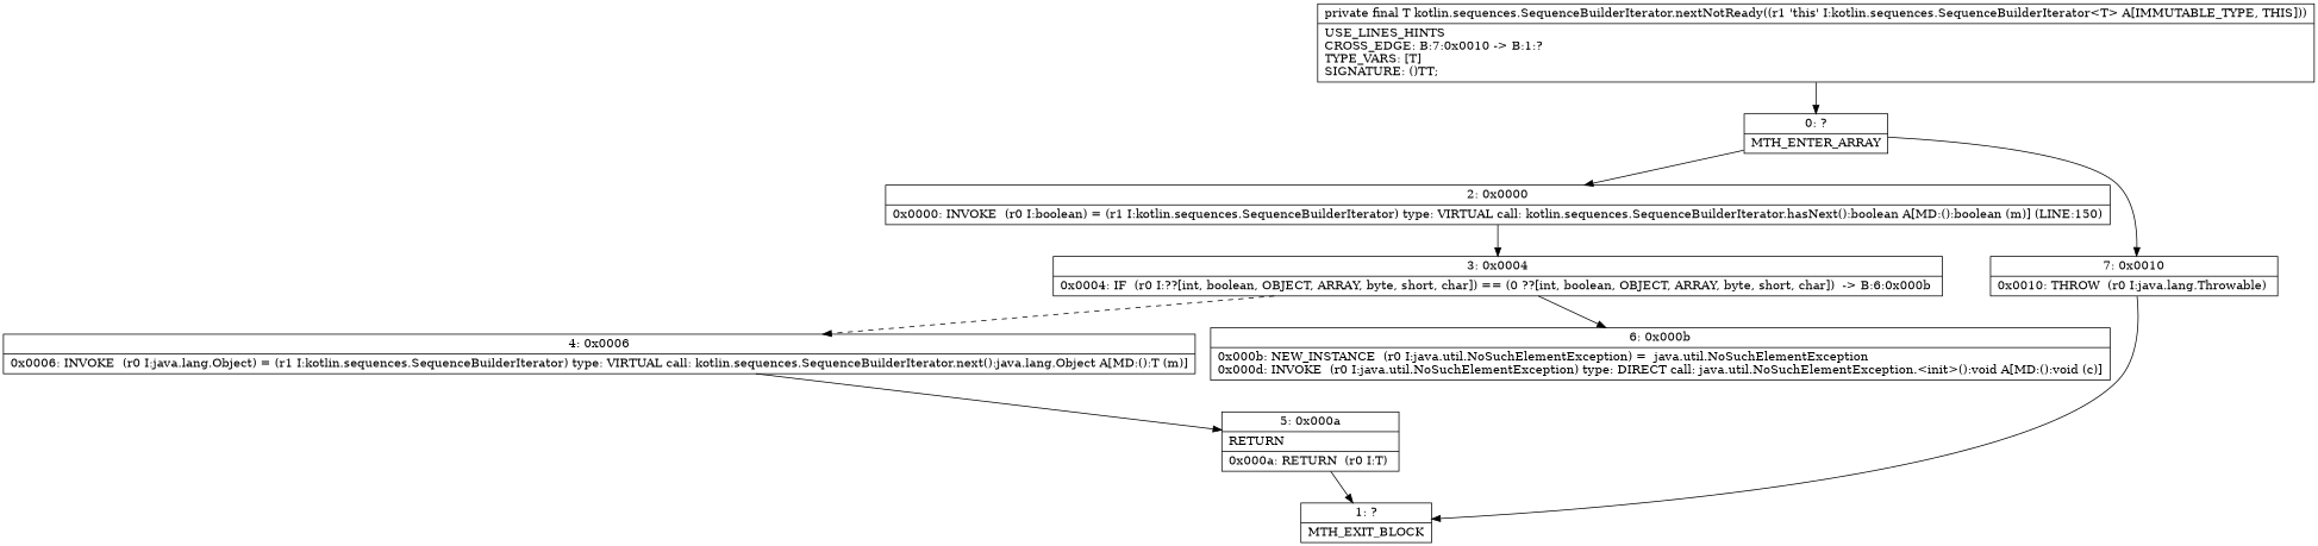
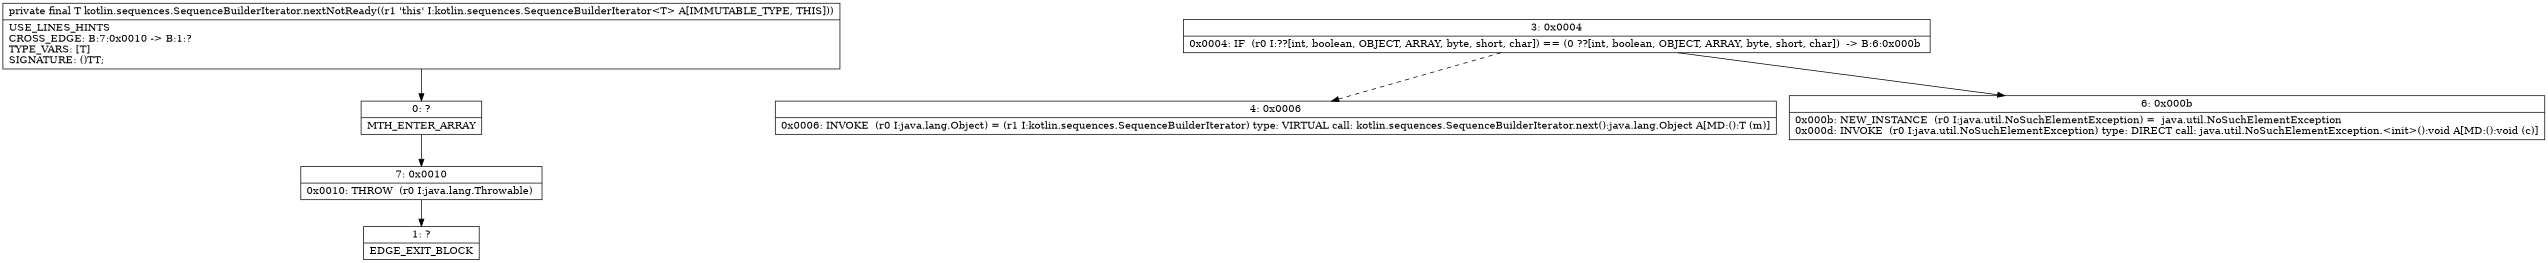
  digraph {
    node [shape=record]
    n1 [label="{0\:\ ?|MTH_ENTER_ARRAY\l}"]
-   n2 [label="{2\:\ 0x0000|0x0000: INVOKE  (r0 I:boolean) = (r1 I:kotlin.sequences.SequenceBuilderIterator) type: VIRTUAL call: kotlin.sequences.SequenceBuilderIterator.hasNext():boolean A[MD:():boolean (m)] (LINE:150)\l}"]
    n3 [label="{7\:\ 0x0010|0x0010: THROW  (r0 I:java.lang.Throwable) \l}"]
    n4 [label="{3\:\ 0x0004|0x0004: IF  (r0 I:??[int, boolean, OBJECT, ARRAY, byte, short, char]) == (0 ??[int, boolean, OBJECT, ARRAY, byte, short, char])  \-\> B:6:0x000b \l}"]
    n5 [label="{4\:\ 0x0006|0x0006: INVOKE  (r0 I:java.lang.Object) = (r1 I:kotlin.sequences.SequenceBuilderIterator) type: VIRTUAL call: kotlin.sequences.SequenceBuilderIterator.next():java.lang.Object A[MD:():T (m)]\l}"]
    n6 [label="{6\:\ 0x000b|0x000b: NEW_INSTANCE  (r0 I:java.util.NoSuchElementException) =  java.util.NoSuchElementException \l0x000d: INVOKE  (r0 I:java.util.NoSuchElementException) type: DIRECT call: java.util.NoSuchElementException.\<init\>():void A[MD:():void (c)]\l}"]
-   n7 [label="{5\:\ 0x000a|RETURN\l|0x000a: RETURN  (r0 I:T) \l}"]
-   n8 [label="{1\:\ ?|MTH_EXIT_BLOCK\l}"]
+   n8 [label="{1\:\ ?|EDGE_EXIT_BLOCK\l}"]
    n9 [label="{private final T kotlin.sequences.SequenceBuilderIterator.nextNotReady((r1 'this' I:kotlin.sequences.SequenceBuilderIterator\<T\> A[IMMUTABLE_TYPE, THIS]))  | USE_LINES_HINTS\lCROSS_EDGE: B:7:0x0010 \-\> B:1:?\lTYPE_VARS: [T]\lSIGNATURE: ()TT;\l}"]
-   n1 -> n2
    n1 -> n3
-   n2 -> n4
    n3 -> n8
    n4 -> n5 [style=dashed]
    n4 -> n6
-   n5 -> n7
-   n7 -> n8
    n9 -> n1
  }
